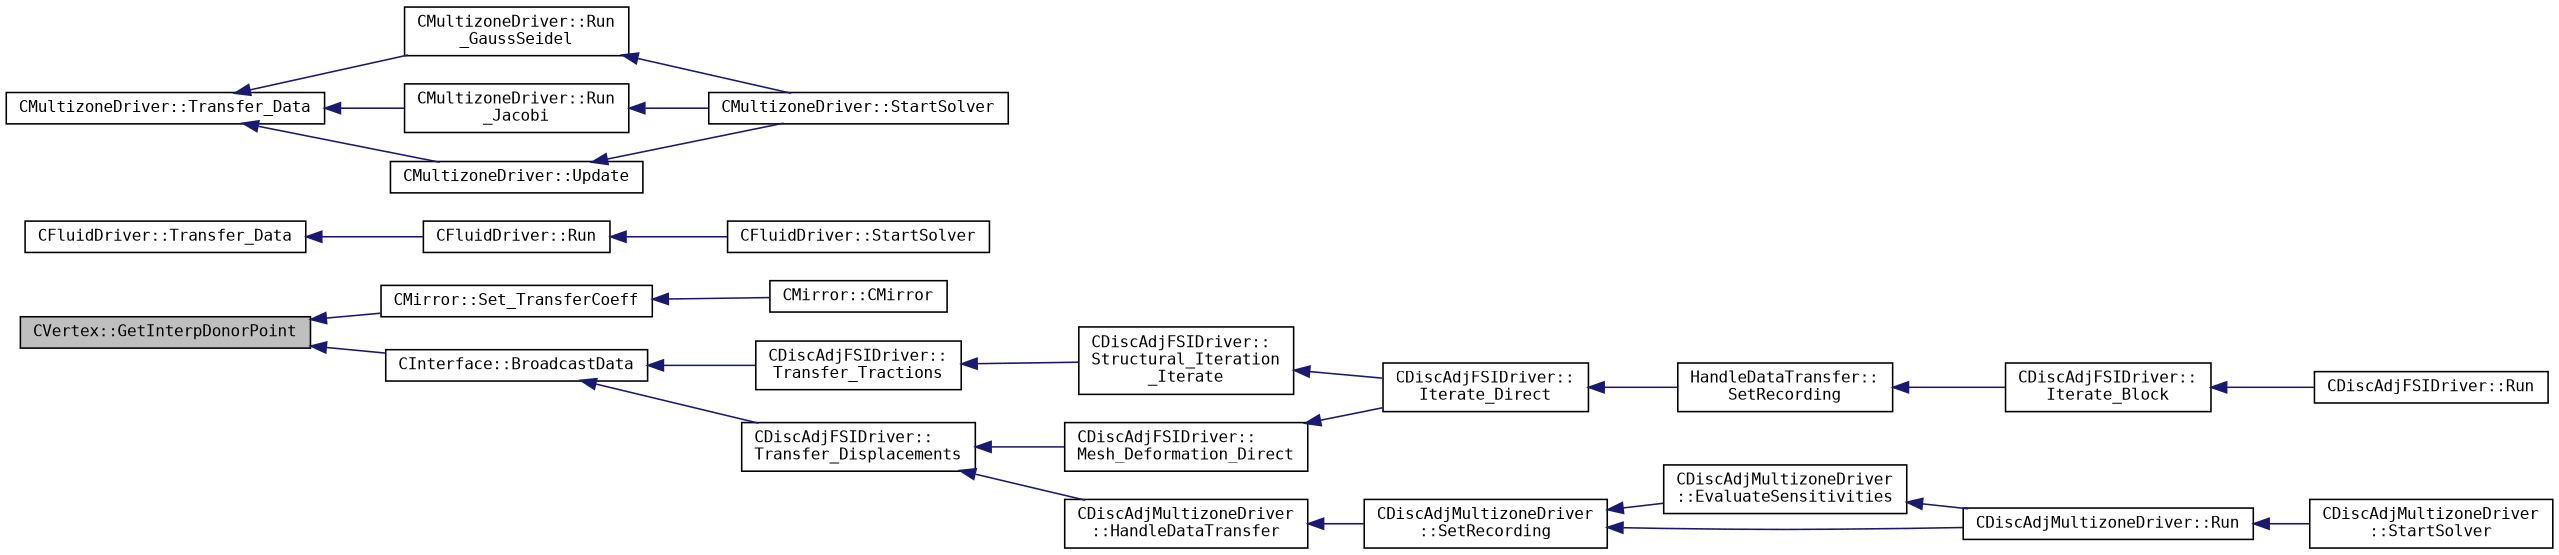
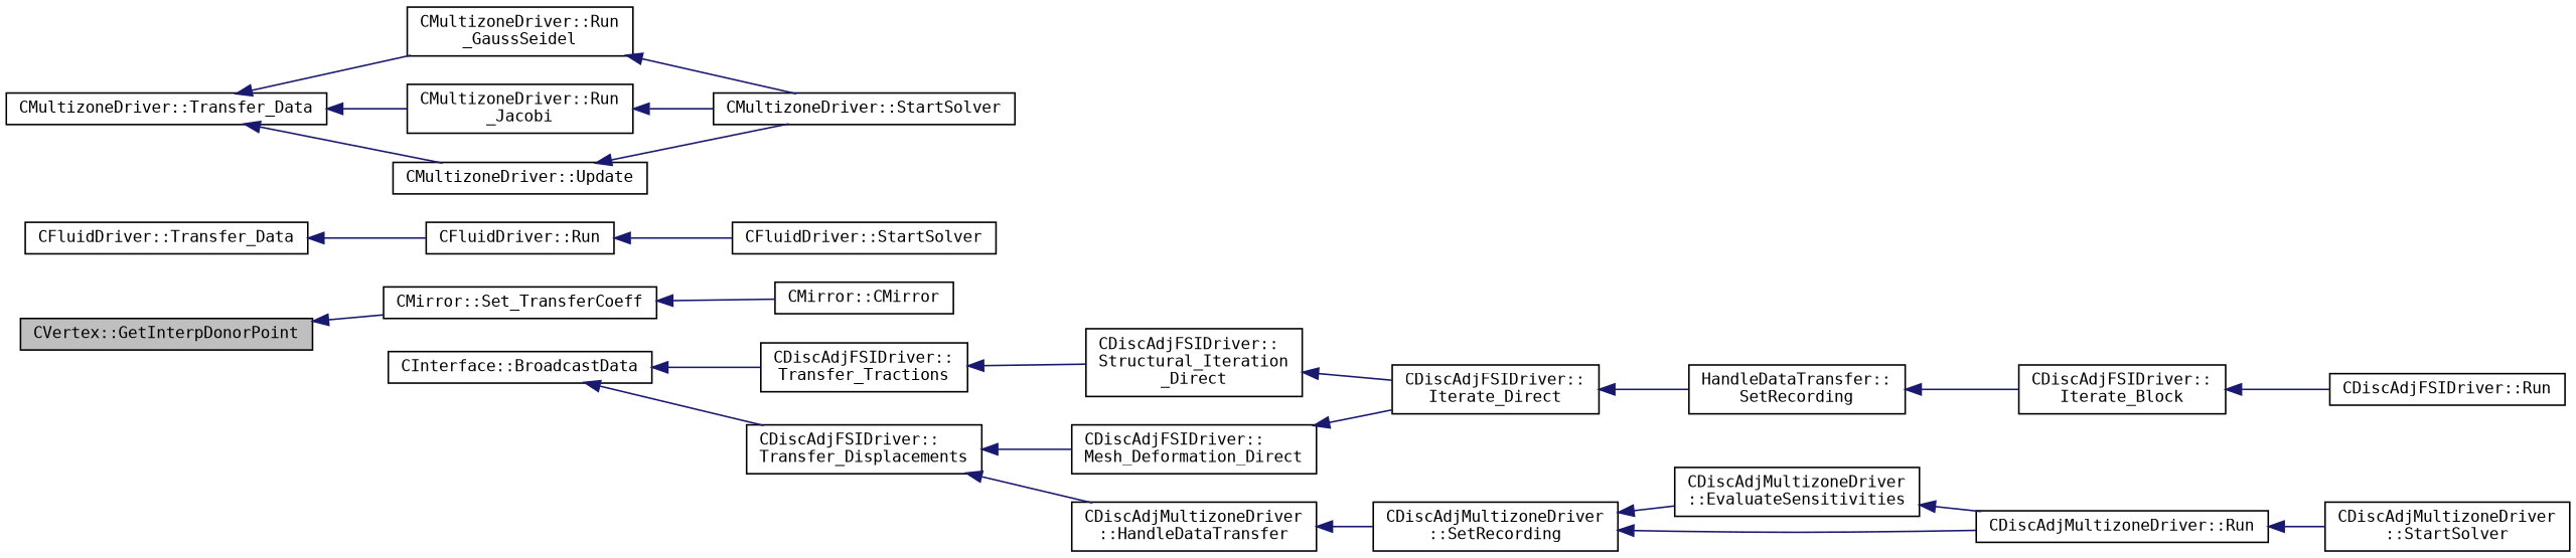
  digraph {
    fontname="DejaVu Sans Mono"
    rankdir=LR
    node [color=black fillcolor=white fontname="DejaVu Sans Mono" fontsize=10 shape=record style=filled]
    edge [color=midnightblue dir=back fontname="DejaVu Sans Mono" fontsize=10 labelfontname=Helvetica labelfontsize=10 style=solid]
    n1 [fillcolor=grey75 fontcolor=black height=0.2 label="CVertex::GetInterpDonorPoint" width=0.4]
    n2 [height=0.2 label="CMirror::Set_TransferCoeff" width=0.4]
    n3 [height=0.2 label="CInterface::BroadcastData" width=0.4]
    n4 [height=0.2 label="CMirror::CMirror" width=0.4]
    n5 [height=0.2 label="CDiscAdjFSIDriver::\lTransfer_Displacements" width=0.4]
    n6 [height=0.2 label="CDiscAdjFSIDriver::\lTransfer_Tractions" width=0.4]
    n7 [height=0.2 label="CFluidDriver::Transfer_Data" width=0.4]
    n8 [height=0.2 label="CFluidDriver::Run" width=0.4]
    n9 [height=0.2 label="CDiscAdjFSIDriver::\lMesh_Deformation_Direct" width=0.4]
    n10 [height=0.2 label="CDiscAdjMultizoneDriver\l::HandleDataTransfer" width=0.4]
-   n11 [height=0.2 label="CDiscAdjFSIDriver::\lStructural_Iteration\l_Iterate" width=0.4]
+   n11 [height=0.2 label="CDiscAdjFSIDriver::\lStructural_Iteration\l_Direct" width=0.4]
    n12 [height=0.2 label="CMultizoneDriver::Transfer_Data" width=0.4]
    n13 [height=0.2 label="CMultizoneDriver::Run\l_GaussSeidel" width=0.4]
    n14 [height=0.2 label="CMultizoneDriver::Run\l_Jacobi" width=0.4]
    n15 [height=0.2 label="CMultizoneDriver::Update" width=0.4]
    n16 [height=0.2 label="CFluidDriver::StartSolver" width=0.4]
    n17 [height=0.2 label="CDiscAdjFSIDriver::\lIterate_Direct" width=0.4]
    n18 [height=0.2 label="HandleDataTransfer::\lSetRecording" width=0.4]
    n19 [height=0.2 label="CDiscAdjFSIDriver::\lIterate_Block" width=0.4]
    n20 [height=0.2 label="CDiscAdjFSIDriver::Run" width=0.4]
    n21 [height=0.2 label="CDiscAdjMultizoneDriver\l::SetRecording" width=0.4]
    n22 [height=0.2 label="CMultizoneDriver::StartSolver" width=0.4]
    n23 [height=0.2 label="CDiscAdjMultizoneDriver::Run" width=0.4]
    n24 [height=0.2 label="CDiscAdjMultizoneDriver\l::EvaluateSensitivities" width=0.4]
    n25 [height=0.2 label="CDiscAdjMultizoneDriver\l::StartSolver" width=0.4]
    n1 -> n2
-   n1 -> n3
    n2 -> n4
    n3 -> n5
    n3 -> n6
    n5 -> n9
    n5 -> n10
    n6 -> n11
    n7 -> n8
    n8 -> n16
    n9 -> n17
    n10 -> n21
    n11 -> n17
    n12 -> n13
    n12 -> n14
    n12 -> n15
    n13 -> n22
    n14 -> n22
    n15 -> n22
    n17 -> n18
    n18 -> n19
    n19 -> n20
    n21 -> n23
    n21 -> n24
    n23 -> n25
    n24 -> n23
  }
